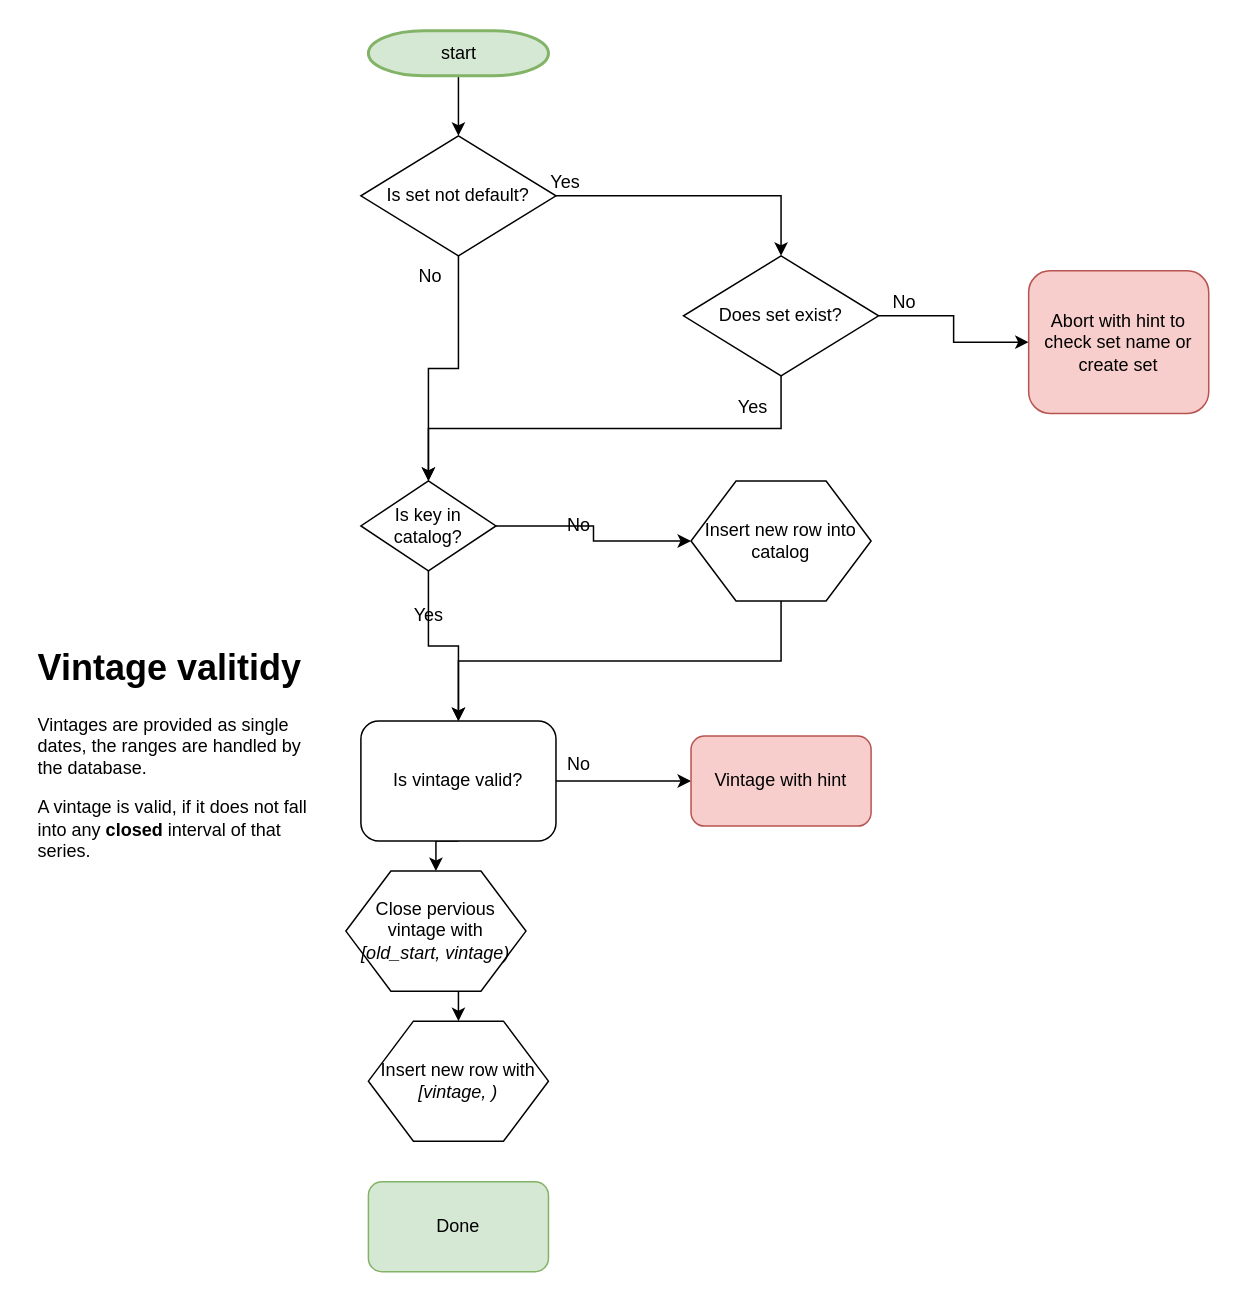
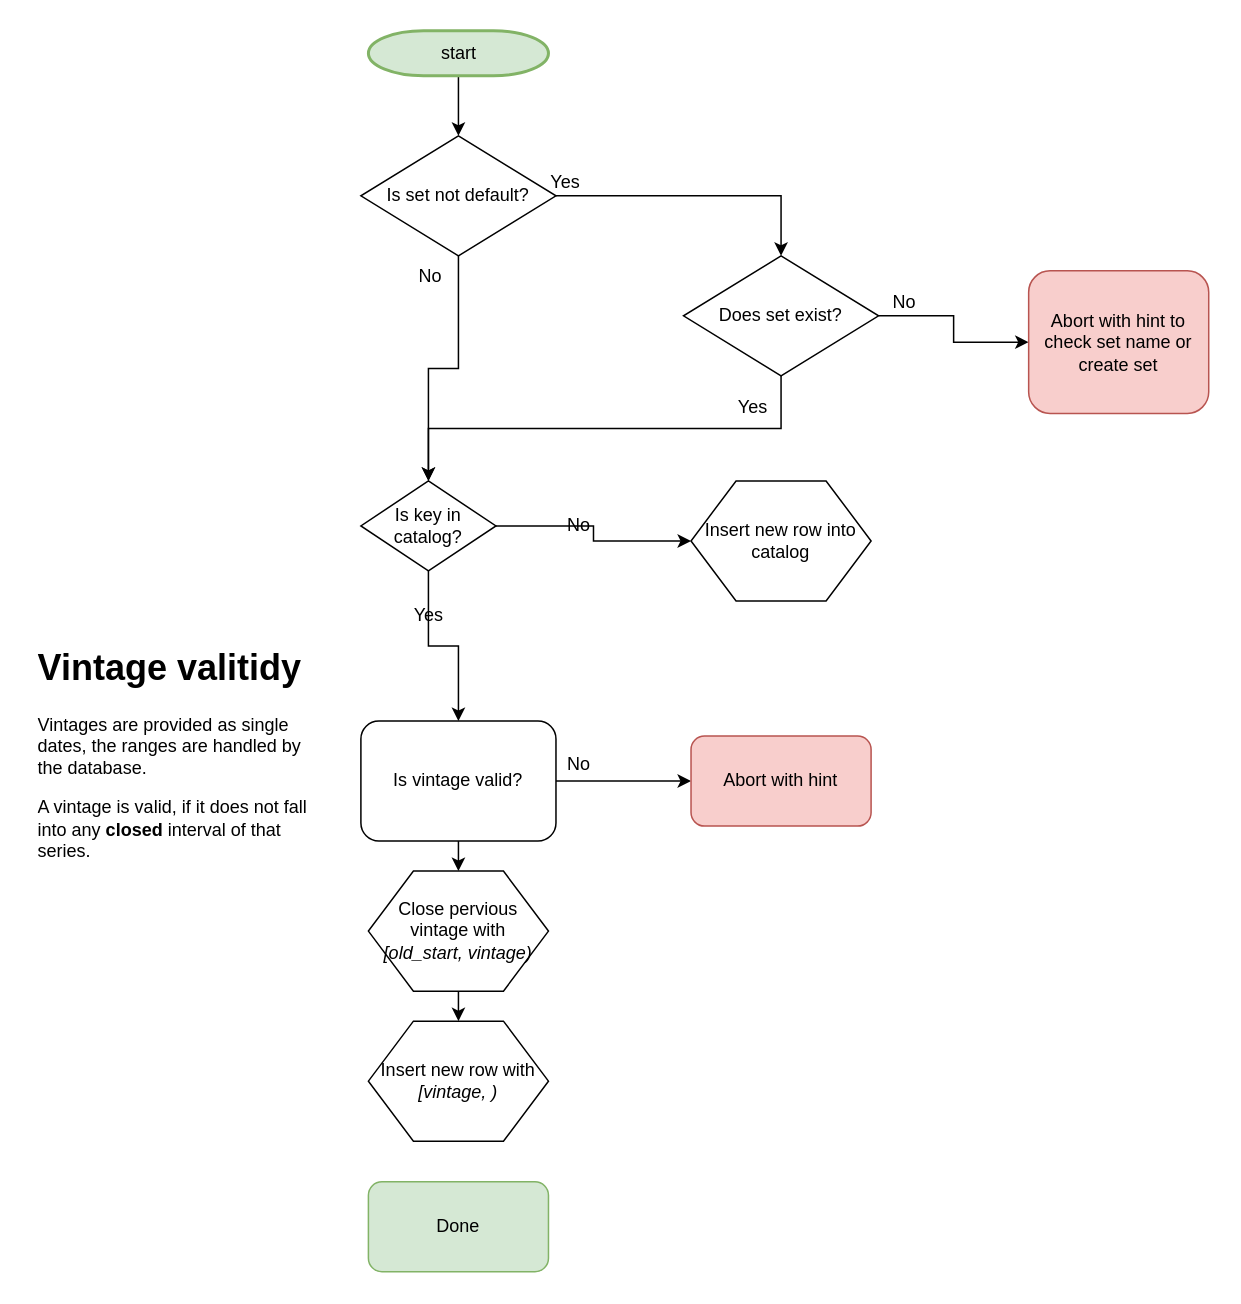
  <mxCell id="0" />
  <mxCell id="1" parent="0" />
  <mxCell id="2" style="edgeStyle=orthogonalEdgeStyle;rounded=0;orthogonalLoop=1;jettySize=auto;html=1;exitX=0.5;exitY=1;exitDx=0;exitDy=0;exitPerimeter=0;entryX=0.5;entryY=0;entryDx=0;entryDy=0;" parent="1" source="3" target="13" edge="1"><mxGeometry relative="1" as="geometry" /></mxCell>
  <mxCell id="3" value="start" style="shape=mxgraph.flowchart.terminator;strokeWidth=2;gradientDirection=north;fontStyle=0;html=1;fillColor=#d5e8d4;strokeColor=#82b366;" parent="1" vertex="1"><mxGeometry x="245" y="20" width="120" height="30" as="geometry" /></mxCell>
  <mxCell id="4" style="edgeStyle=orthogonalEdgeStyle;rounded=0;orthogonalLoop=1;jettySize=auto;html=1;exitX=1;exitY=0.5;exitDx=0;exitDy=0;" parent="1" source="8" target="14" edge="1"><mxGeometry relative="1" as="geometry" /></mxCell>
  <mxCell id="5" value="No" style="text;html=1;align=center;verticalAlign=middle;resizable=0;points=[];;labelBackgroundColor=#ffffff;" parent="4" vertex="1" connectable="0"><mxGeometry x="-0.3" y="-3" relative="1" as="geometry"><mxPoint x="-25" y="-13" as="offset" /></mxGeometry></mxCell>
  <mxCell id="6" style="edgeStyle=orthogonalEdgeStyle;rounded=0;orthogonalLoop=1;jettySize=auto;html=1;exitX=0.5;exitY=1;exitDx=0;exitDy=0;entryX=0.5;entryY=0;entryDx=0;entryDy=0;" parent="1" source="8" target="17" edge="1"><mxGeometry relative="1" as="geometry"><mxPoint x="305" y="300" as="targetPoint" /></mxGeometry></mxCell>
  <mxCell id="7" value="Yes" style="text;html=1;align=center;verticalAlign=middle;resizable=0;points=[];;labelBackgroundColor=#ffffff;" parent="6" vertex="1" connectable="0"><mxGeometry x="-0.23" y="-2" relative="1" as="geometry"><mxPoint x="62" y="-13" as="offset" /></mxGeometry></mxCell>
  <mxCell id="8" value="Does set exist?" style="rhombus;whiteSpace=wrap;html=1;" parent="1" vertex="1"><mxGeometry x="455" y="170" width="130" height="80" as="geometry" /></mxCell>
  <mxCell id="9" style="edgeStyle=orthogonalEdgeStyle;rounded=0;orthogonalLoop=1;jettySize=auto;html=1;exitX=0.5;exitY=1;exitDx=0;exitDy=0;entryX=0.5;entryY=0;entryDx=0;entryDy=0;" parent="1" source="13" target="17" edge="1"><mxGeometry relative="1" as="geometry"><mxPoint x="305" y="300" as="targetPoint" /></mxGeometry></mxCell>
  <mxCell id="10" value="No&lt;br&gt;" style="text;html=1;align=center;verticalAlign=middle;resizable=0;points=[];;labelBackgroundColor=#ffffff;" parent="9" vertex="1" connectable="0"><mxGeometry x="-0.339" y="2" relative="1" as="geometry"><mxPoint x="-22" y="-43" as="offset" /></mxGeometry></mxCell>
  <mxCell id="11" style="edgeStyle=orthogonalEdgeStyle;rounded=0;orthogonalLoop=1;jettySize=auto;html=1;exitX=1;exitY=0.5;exitDx=0;exitDy=0;entryX=0.5;entryY=0;entryDx=0;entryDy=0;" parent="1" source="13" target="8" edge="1"><mxGeometry relative="1" as="geometry" /></mxCell>
  <mxCell id="12" value="Yes" style="text;html=1;align=center;verticalAlign=middle;resizable=0;points=[];;labelBackgroundColor=#ffffff;" parent="11" vertex="1" connectable="0"><mxGeometry x="0.137" y="-1" relative="1" as="geometry"><mxPoint x="-103" y="-11" as="offset" /></mxGeometry></mxCell>
  <mxCell id="13" value="Is set not default?" style="rhombus;whiteSpace=wrap;html=1;" parent="1" vertex="1"><mxGeometry x="240" y="90" width="130" height="80" as="geometry" /></mxCell>
  <mxCell id="14" value="Abort with hint to check set name or create set" style="rounded=1;whiteSpace=wrap;html=1;fillColor=#f8cecc;strokeColor=#b85450;" parent="1" vertex="1"><mxGeometry x="685" y="180" width="120" height="95" as="geometry" /></mxCell>
  <mxCell id="15" style="edgeStyle=orthogonalEdgeStyle;rounded=0;orthogonalLoop=1;jettySize=auto;html=1;exitX=1;exitY=0.5;exitDx=0;exitDy=0;entryX=0;entryY=0.5;entryDx=0;entryDy=0;" parent="1" source="17" target="19" edge="1"><mxGeometry relative="1" as="geometry" /></mxCell>
  <mxCell id="16" style="edgeStyle=orthogonalEdgeStyle;rounded=0;orthogonalLoop=1;jettySize=auto;html=1;exitX=0.5;exitY=1;exitDx=0;exitDy=0;" parent="1" source="17" target="23" edge="1"><mxGeometry relative="1" as="geometry"><mxPoint x="305" y="440" as="targetPoint" /></mxGeometry></mxCell>
  <mxCell id="17" value="Is key in catalog?" style="rhombus;whiteSpace=wrap;html=1;" parent="1" vertex="1"><mxGeometry x="240" y="320" width="90" height="60" as="geometry" /></mxCell>
- <mxCell id="18" style="edgeStyle=orthogonalEdgeStyle;rounded=0;orthogonalLoop=1;jettySize=auto;html=1;exitX=0.5;exitY=1;exitDx=0;exitDy=0;entryX=0.5;entryY=0;entryDx=0;entryDy=0;" parent="1" source="19" target="23" edge="1"><mxGeometry relative="1" as="geometry" /></mxCell>
  <mxCell id="19" value="Insert new row into catalog" style="shape=hexagon;perimeter=hexagonPerimeter2;whiteSpace=wrap;html=1;" parent="1" vertex="1"><mxGeometry x="460" y="320" width="120" height="80" as="geometry" /></mxCell>
  <mxCell id="20" value="No" style="text;html=1;align=center;verticalAlign=middle;resizable=0;points=[];;autosize=1;" parent="1" vertex="1"><mxGeometry x="370" y="340" width="30" height="20" as="geometry" /></mxCell>
  <mxCell id="21" style="edgeStyle=orthogonalEdgeStyle;rounded=0;orthogonalLoop=1;jettySize=auto;html=1;exitX=1;exitY=0.5;exitDx=0;exitDy=0;entryX=0;entryY=0.5;entryDx=0;entryDy=0;" parent="1" source="23" target="27" edge="1"><mxGeometry relative="1" as="geometry"><mxPoint x="455" y="520" as="targetPoint" /></mxGeometry></mxCell>
  <mxCell id="22" style="edgeStyle=orthogonalEdgeStyle;rounded=0;orthogonalLoop=1;jettySize=auto;html=1;exitX=0.5;exitY=1;exitDx=0;exitDy=0;entryX=0.5;entryY=0;entryDx=0;entryDy=0;" parent="1" source="23" target="29" edge="1"><mxGeometry relative="1" as="geometry" /></mxCell>
  <mxCell id="23" value="Is vintage valid?" style="whiteSpace=wrap;html=1;rounded=1;" parent="1" vertex="1"><mxGeometry x="240" y="480" width="130" height="80" as="geometry" /></mxCell>
  <mxCell id="24" value="Yes" style="text;html=1;align=center;verticalAlign=middle;resizable=0;points=[];;autosize=1;" parent="1" vertex="1"><mxGeometry x="265" y="400" width="40" height="20" as="geometry" /></mxCell>
  <mxCell id="25" value="&lt;h1&gt;Vintage valitidy&lt;/h1&gt;&lt;p&gt;Vintages are provided as single dates, the ranges are handled by the database.&lt;/p&gt;&lt;p&gt;A vintage is valid, if it does not fall into any &lt;b&gt;closed &lt;/b&gt;interval of that series.&lt;/p&gt;" style="text;html=1;strokeColor=none;fillColor=none;spacing=5;spacingTop=-20;whiteSpace=wrap;overflow=hidden;rounded=0;" parent="1" vertex="1"><mxGeometry x="20" y="425" width="190" height="160" as="geometry" /></mxCell>
  <mxCell id="26" value="No" style="text;html=1;align=center;verticalAlign=middle;resizable=0;points=[];;autosize=1;" parent="1" vertex="1"><mxGeometry x="370" y="499" width="30" height="20" as="geometry" /></mxCell>
- <mxCell id="27" value="Vintage with hint" style="rounded=1;whiteSpace=wrap;html=1;fillColor=#f8cecc;strokeColor=#b85450;" parent="1" vertex="1"><mxGeometry x="460" y="490" width="120" height="60" as="geometry" /></mxCell>
+ <mxCell id="27" value="Abort with hint" style="rounded=1;whiteSpace=wrap;html=1;fillColor=#f8cecc;strokeColor=#b85450;" parent="1" vertex="1"><mxGeometry x="460" y="490" width="120" height="60" as="geometry" /></mxCell>
  <mxCell id="28" style="edgeStyle=orthogonalEdgeStyle;rounded=0;orthogonalLoop=1;jettySize=auto;html=1;exitX=0.5;exitY=1;exitDx=0;exitDy=0;entryX=0.5;entryY=0;entryDx=0;entryDy=0;" parent="1" source="29" target="30" edge="1"><mxGeometry relative="1" as="geometry" /></mxCell>
- <mxCell id="29" value="Close pervious vintage with &lt;i&gt;[old_start, vintage)&lt;/i&gt;" style="shape=hexagon;perimeter=hexagonPerimeter2;whiteSpace=wrap;html=1;" parent="1" vertex="1"><mxGeometry x="230" y="580" width="120" height="80" as="geometry" /></mxCell>
+ <mxCell id="29" value="Close pervious vintage with &lt;i&gt;[old_start, vintage)&lt;/i&gt;" style="shape=hexagon;perimeter=hexagonPerimeter2;whiteSpace=wrap;html=1;" parent="1" vertex="1"><mxGeometry x="245" y="580" width="120" height="80" as="geometry" /></mxCell>
  <mxCell id="30" value="Insert new row with &lt;i&gt;[vintage, )&lt;/i&gt;" style="shape=hexagon;perimeter=hexagonPerimeter2;whiteSpace=wrap;html=1;" parent="1" vertex="1"><mxGeometry x="245" y="680" width="120" height="80" as="geometry" /></mxCell>
  <mxCell id="31" value="Done" style="rounded=1;whiteSpace=wrap;html=1;fillColor=#d5e8d4;strokeColor=#82b366;" parent="1" vertex="1"><mxGeometry x="245" y="787" width="120" height="60" as="geometry" /></mxCell>
